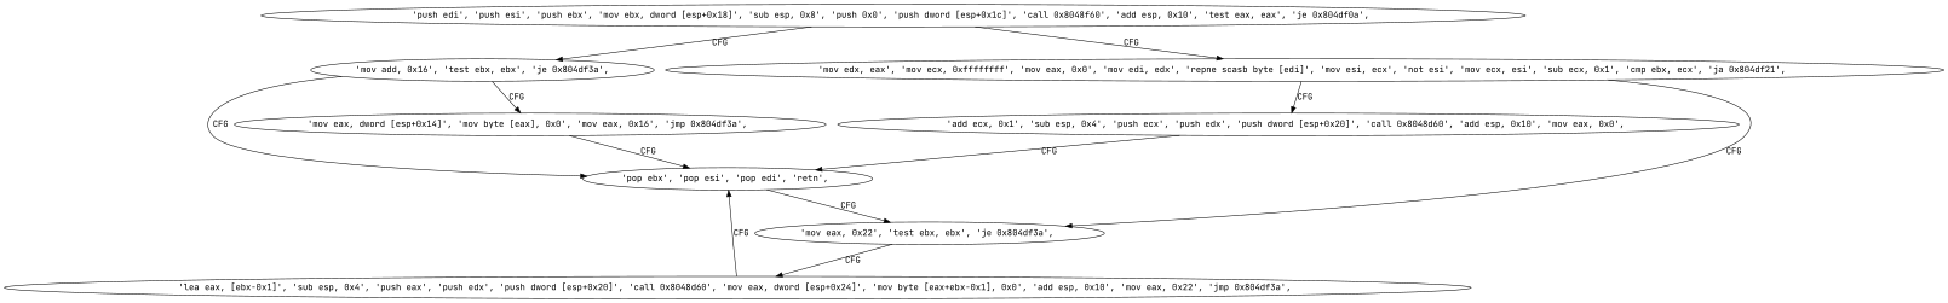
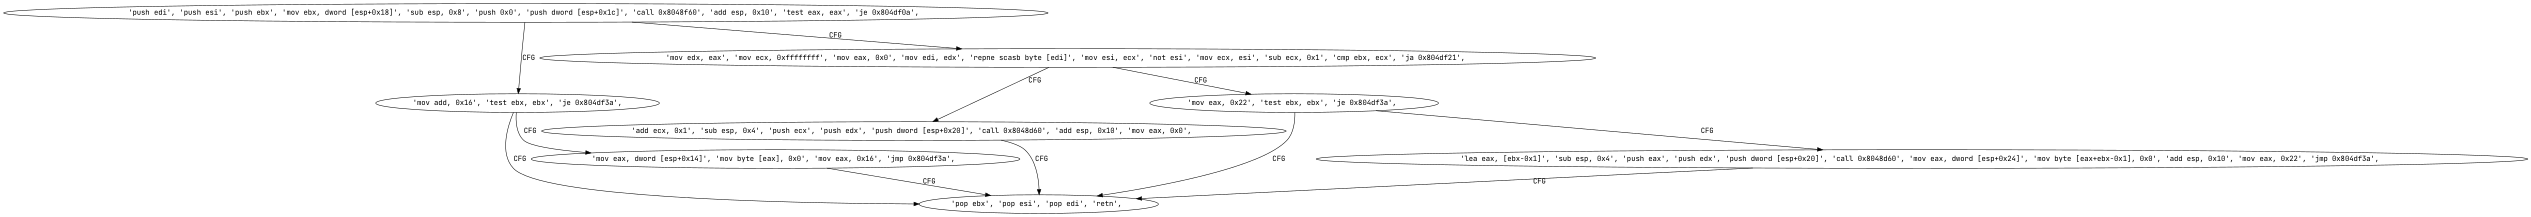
  digraph {
    fontname="JetBrains Mono"
    node [fontname="JetBrains Mono"]
    edge [fontname="JetBrains Mono"]
    n1 [label="'push edi', 'push esi', 'push ebx', 'mov ebx, dword [esp+0x18]', 'sub esp, 0x8', 'push 0x0', 'push dword [esp+0x1c]', 'call 0x8048f60', 'add esp, 0x10', 'test eax, eax', 'je 0x804df0a', "]
    n2 [label="'mov add, 0x16', 'test ebx, ebx', 'je 0x804df3a',"]
    n3 [label="'mov edx, eax', 'mov ecx, 0xffffffff', 'mov eax, 0x0', 'mov edi, edx', 'repne scasb byte [edi]', 'mov esi, ecx', 'not esi', 'mov ecx, esi', 'sub ecx, 0x1', 'cmp ebx, ecx', 'ja 0x804df21', "]
    n4 [label="'pop ebx', 'pop esi', 'pop edi', 'retn', "]
    n5 [label="'mov eax, dword [esp+0x14]', 'mov byte [eax], 0x0', 'mov eax, 0x16', 'jmp 0x804df3a', "]
    n6 [label="'add ecx, 0x1', 'sub esp, 0x4', 'push ecx', 'push edx', 'push dword [esp+0x20]', 'call 0x8048d60', 'add esp, 0x10', 'mov eax, 0x0', "]
    n7 [label="'mov eax, 0x22', 'test ebx, ebx', 'je 0x804df3a', "]
    n8 [label="'lea eax, [ebx-0x1]', 'sub esp, 0x4', 'push eax', 'push edx', 'push dword [esp+0x20]', 'call 0x8048d60', 'mov eax, dword [esp+0x24]', 'mov byte [eax+ebx-0x1], 0x0', 'add esp, 0x10', 'mov eax, 0x22', 'jmp 0x804df3a', "]
    n1 -> n2 [label=CFG]
    n1 -> n3 [label=CFG]
    n2 -> n4 [label=CFG]
    n2 -> n5 [label=CFG]
    n3 -> n6 [label=CFG]
    n3 -> n7 [label=CFG]
    n5 -> n4 [label=CFG]
    n6 -> n4 [label=CFG]
-   n4 -> n7 [label=CFG]
+   n7 -> n4 [label=CFG]
    n7 -> n8 [label=CFG]
    n8 -> n4 [label=CFG]
  }
